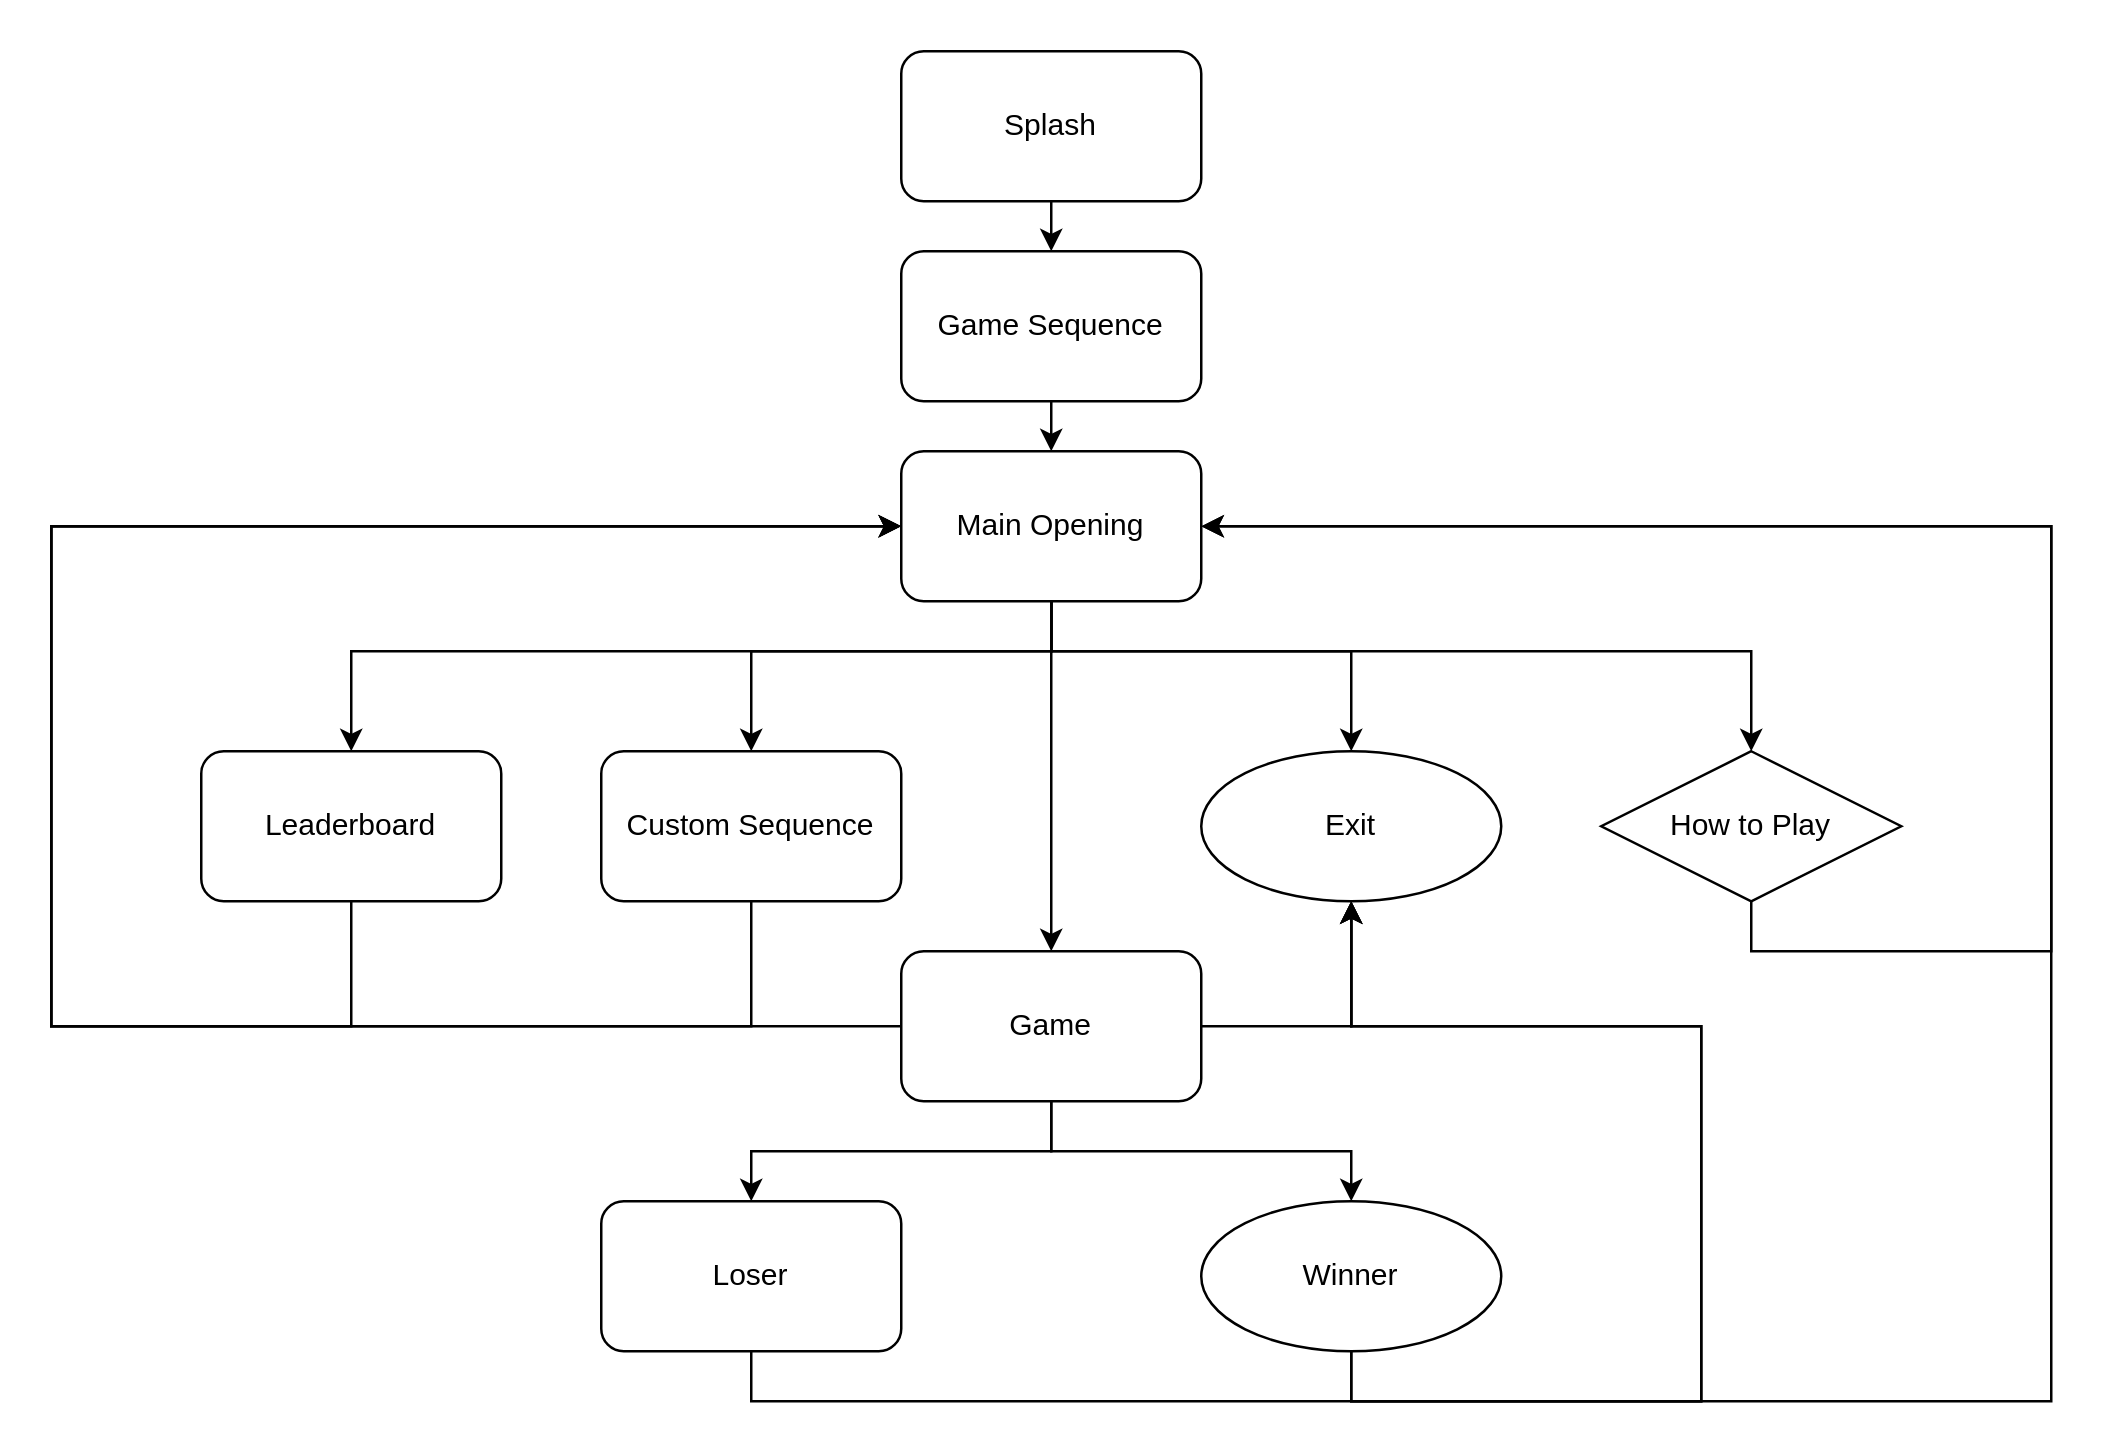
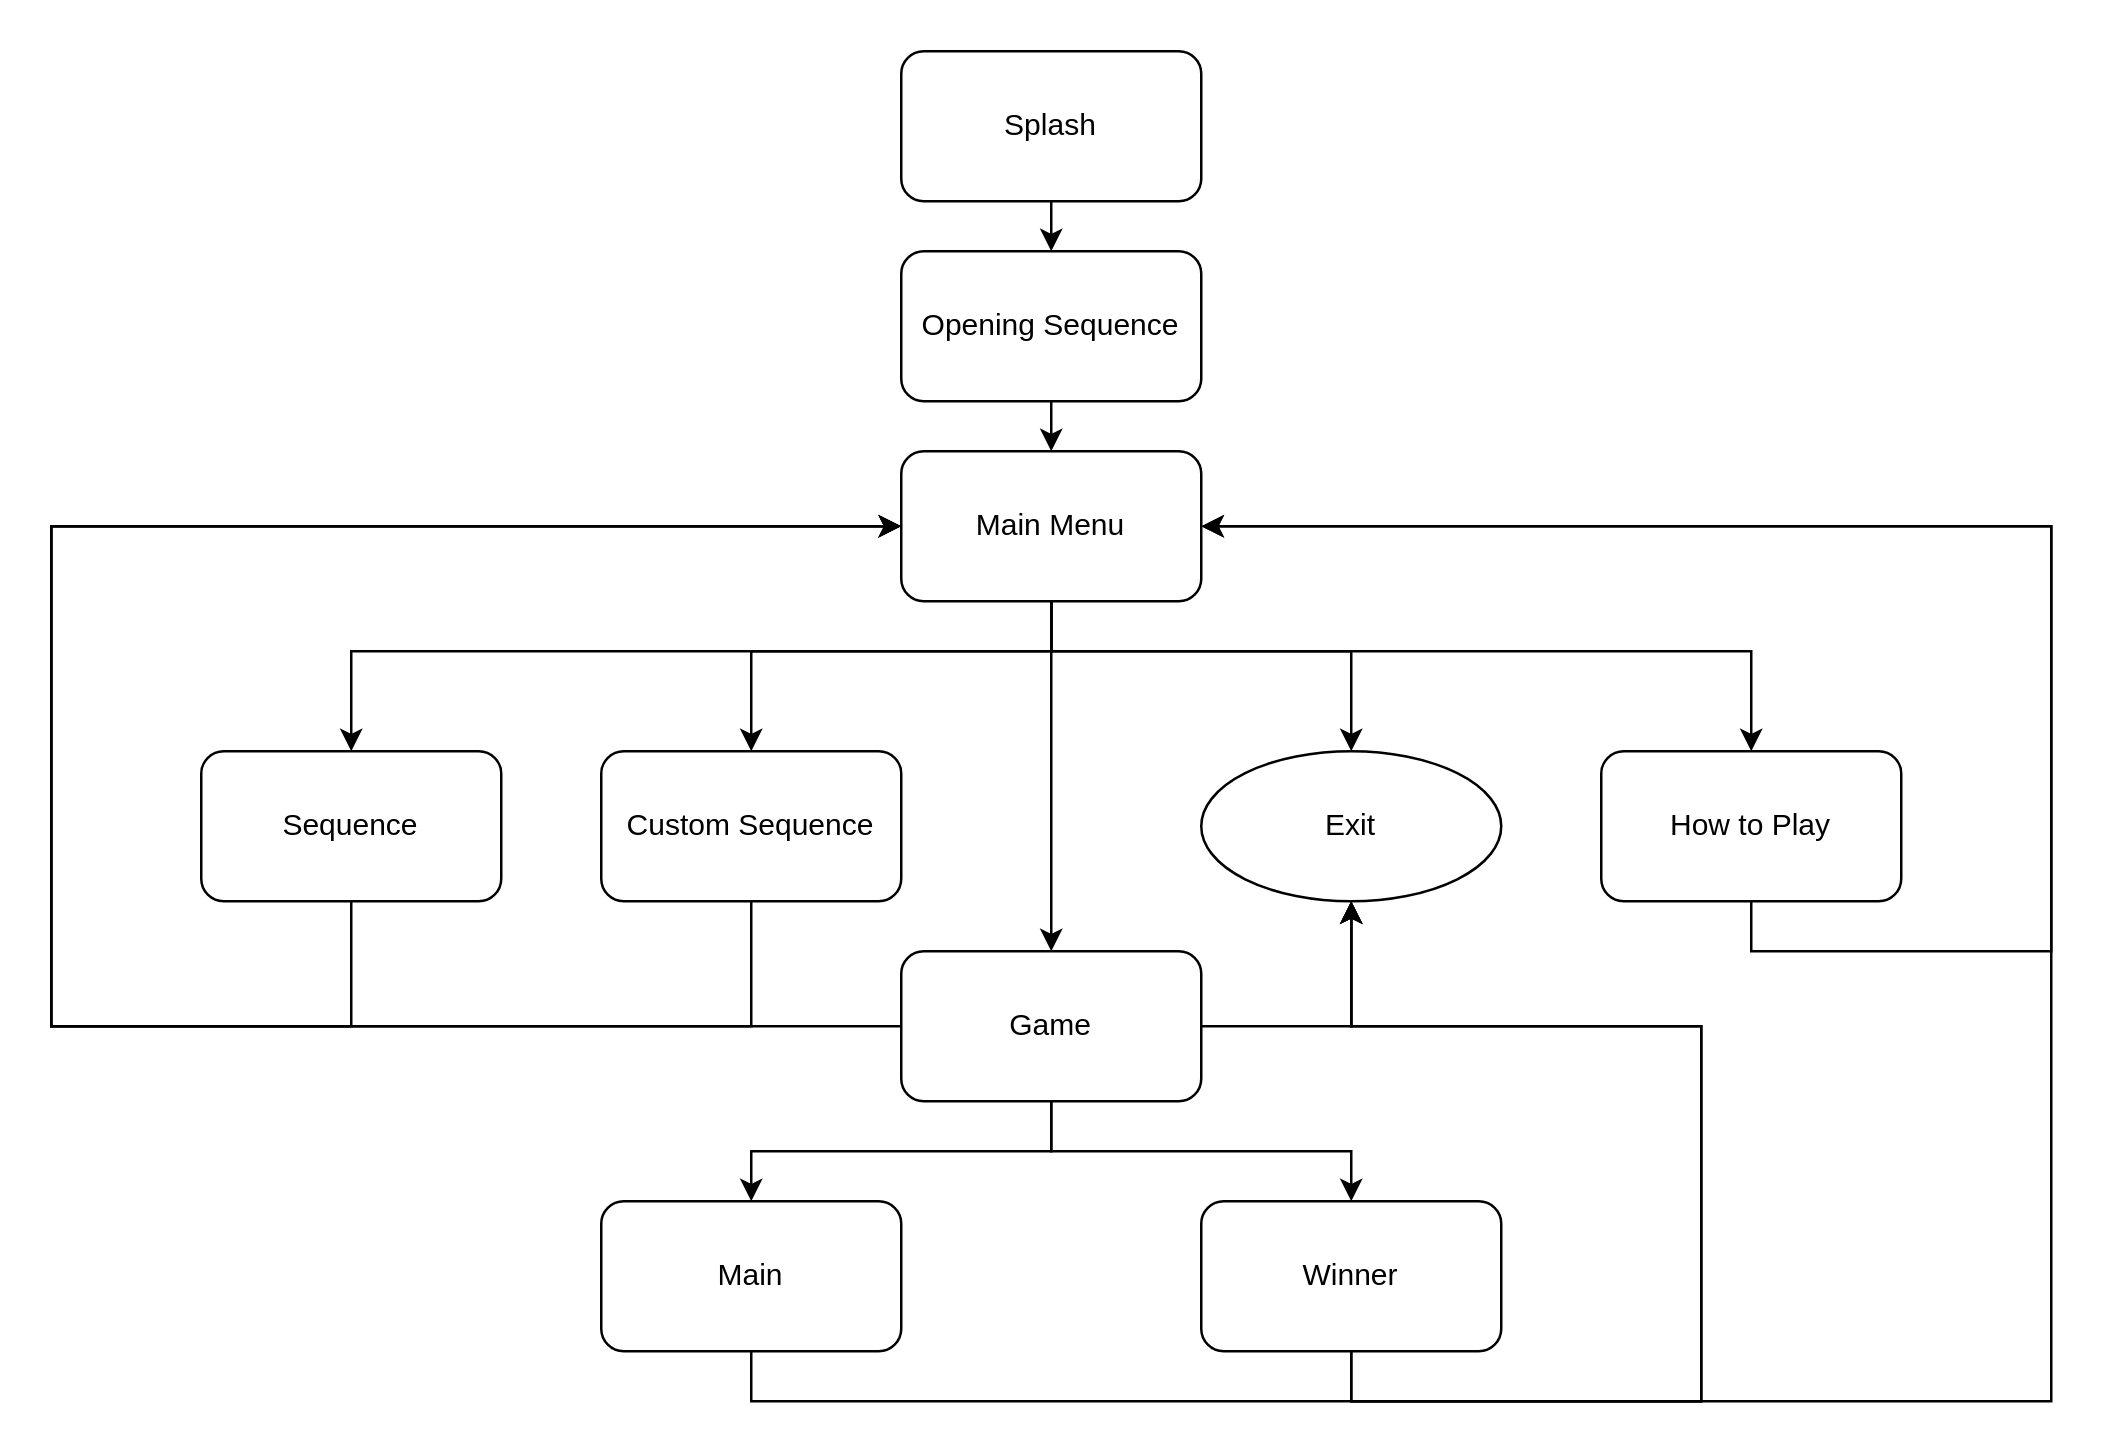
  <mxCell id="0" />
  <mxCell id="1" parent="0" />
  <mxCell id="2" style="edgeStyle=orthogonalEdgeStyle;rounded=0;orthogonalLoop=1;jettySize=auto;html=1;exitX=0.5;exitY=1;exitDx=0;exitDy=0;entryX=0.5;entryY=0;entryDx=0;entryDy=0;" parent="1" edge="1"><mxGeometry relative="1" as="geometry"><mxPoint x="420" y="80" as="sourcePoint" /><mxPoint x="420" y="100" as="targetPoint" /></mxGeometry></mxCell>
  <mxCell id="3" style="edgeStyle=orthogonalEdgeStyle;rounded=0;orthogonalLoop=1;jettySize=auto;html=1;exitX=0.5;exitY=1;exitDx=0;exitDy=0;entryX=0.5;entryY=0;entryDx=0;entryDy=0;" parent="1" target="9" edge="1"><mxGeometry relative="1" as="geometry"><mxPoint x="420" y="160" as="sourcePoint" /></mxGeometry></mxCell>
  <mxCell id="4" style="edgeStyle=orthogonalEdgeStyle;rounded=0;orthogonalLoop=1;jettySize=auto;html=1;exitX=0.5;exitY=1;exitDx=0;exitDy=0;entryX=0.5;entryY=0;entryDx=0;entryDy=0;" parent="1" source="9" target="11" edge="1"><mxGeometry relative="1" as="geometry"><Array as="points"><mxPoint x="420" y="260" /><mxPoint x="140" y="260" /></Array></mxGeometry></mxCell>
  <mxCell id="5" style="edgeStyle=orthogonalEdgeStyle;rounded=0;orthogonalLoop=1;jettySize=auto;html=1;exitX=0.5;exitY=1;exitDx=0;exitDy=0;entryX=0.5;entryY=0;entryDx=0;entryDy=0;" parent="1" source="9" edge="1"><mxGeometry relative="1" as="geometry"><mxPoint x="420" y="380" as="targetPoint" /></mxGeometry></mxCell>
  <mxCell id="6" style="edgeStyle=orthogonalEdgeStyle;rounded=0;orthogonalLoop=1;jettySize=auto;html=1;exitX=0.5;exitY=1;exitDx=0;exitDy=0;entryX=0.5;entryY=0;entryDx=0;entryDy=0;" parent="1" source="9" target="13" edge="1"><mxGeometry relative="1" as="geometry"><Array as="points"><mxPoint x="420" y="260" /><mxPoint x="300" y="260" /></Array></mxGeometry></mxCell>
  <mxCell id="7" style="edgeStyle=orthogonalEdgeStyle;rounded=0;orthogonalLoop=1;jettySize=auto;html=1;exitX=0.5;exitY=1;exitDx=0;exitDy=0;entryX=0.5;entryY=0;entryDx=0;entryDy=0;" parent="1" source="9" target="15" edge="1"><mxGeometry relative="1" as="geometry"><Array as="points"><mxPoint x="420" y="260" /><mxPoint x="700" y="260" /></Array></mxGeometry></mxCell>
  <mxCell id="8" style="edgeStyle=orthogonalEdgeStyle;rounded=0;orthogonalLoop=1;jettySize=auto;html=1;exitX=0.5;exitY=1;exitDx=0;exitDy=0;entryX=0.5;entryY=0;entryDx=0;entryDy=0;entryPerimeter=0;" parent="1" source="9" target="23" edge="1"><mxGeometry relative="1" as="geometry"><Array as="points"><mxPoint x="420" y="260" /><mxPoint x="540" y="260" /></Array></mxGeometry></mxCell>
- <mxCell id="9" value="Main Opening" style="rounded=1;whiteSpace=wrap;html=1;" parent="1" vertex="1"><mxGeometry x="360" y="180" width="120" height="60" as="geometry" /></mxCell>
+ <mxCell id="9" value="Main Menu" style="rounded=1;whiteSpace=wrap;html=1;" parent="1" vertex="1"><mxGeometry x="360" y="180" width="120" height="60" as="geometry" /></mxCell>
  <mxCell id="10" style="edgeStyle=orthogonalEdgeStyle;rounded=0;orthogonalLoop=1;jettySize=auto;html=1;exitX=0.5;exitY=1;exitDx=0;exitDy=0;entryX=0;entryY=0.5;entryDx=0;entryDy=0;" parent="1" source="11" target="9" edge="1"><mxGeometry relative="1" as="geometry"><Array as="points"><mxPoint x="140" y="410" /><mxPoint x="20" y="410" /><mxPoint x="20" y="210" /></Array></mxGeometry></mxCell>
- <mxCell id="11" value="Leaderboard" style="rounded=1;whiteSpace=wrap;html=1;" parent="1" vertex="1"><mxGeometry x="80" y="300" width="120" height="60" as="geometry" /></mxCell>
+ <mxCell id="11" value="Sequence" style="rounded=1;whiteSpace=wrap;html=1;" parent="1" vertex="1"><mxGeometry x="80" y="300" width="120" height="60" as="geometry" /></mxCell>
  <mxCell id="12" style="edgeStyle=orthogonalEdgeStyle;rounded=0;orthogonalLoop=1;jettySize=auto;html=1;exitX=0.5;exitY=1;exitDx=0;exitDy=0;entryX=0;entryY=0.5;entryDx=0;entryDy=0;" parent="1" source="13" target="9" edge="1"><mxGeometry relative="1" as="geometry"><Array as="points"><mxPoint x="300" y="410" /><mxPoint x="20" y="410" /><mxPoint x="20" y="210" /></Array></mxGeometry></mxCell>
  <mxCell id="13" value="Custom Sequence" style="rounded=1;whiteSpace=wrap;html=1;" parent="1" vertex="1"><mxGeometry x="240" y="300" width="120" height="60" as="geometry" /></mxCell>
  <mxCell id="14" style="edgeStyle=orthogonalEdgeStyle;rounded=0;orthogonalLoop=1;jettySize=auto;html=1;exitX=0.5;exitY=1;exitDx=0;exitDy=0;entryX=1;entryY=0.5;entryDx=0;entryDy=0;" parent="1" source="15" target="9" edge="1"><mxGeometry relative="1" as="geometry"><Array as="points"><mxPoint x="700" y="380" /><mxPoint x="820" y="380" /><mxPoint x="820" y="210" /></Array></mxGeometry></mxCell>
- <mxCell id="15" value="How to Play" style="rhombus;whiteSpace=wrap;html=1;" parent="1" vertex="1"><mxGeometry x="640" y="300" width="120" height="60" as="geometry" /></mxCell>
+ <mxCell id="15" value="How to Play" style="rounded=1;whiteSpace=wrap;html=1;" parent="1" vertex="1"><mxGeometry x="640" y="300" width="120" height="60" as="geometry" /></mxCell>
  <mxCell id="16" style="edgeStyle=orthogonalEdgeStyle;rounded=0;orthogonalLoop=1;jettySize=auto;html=1;exitX=0.5;exitY=1;exitDx=0;exitDy=0;" parent="1" source="18" edge="1"><mxGeometry relative="1" as="geometry"><mxPoint x="540" y="360" as="targetPoint" /><Array as="points"><mxPoint x="540" y="560" /><mxPoint x="680" y="560" /><mxPoint x="680" y="410" /><mxPoint x="540" y="410" /></Array></mxGeometry></mxCell>
  <mxCell id="17" style="edgeStyle=orthogonalEdgeStyle;rounded=0;orthogonalLoop=1;jettySize=auto;html=1;exitX=0.5;exitY=1;exitDx=0;exitDy=0;entryX=1;entryY=0.5;entryDx=0;entryDy=0;" parent="1" source="18" target="9" edge="1"><mxGeometry relative="1" as="geometry"><Array as="points"><mxPoint x="540" y="560" /><mxPoint x="820" y="560" /><mxPoint x="820" y="210" /></Array></mxGeometry></mxCell>
- <mxCell id="18" value="Winner" style="ellipse;whiteSpace=wrap;html=1;" parent="1" vertex="1"><mxGeometry x="480" y="480" width="120" height="60" as="geometry" /></mxCell>
+ <mxCell id="18" value="Winner" style="rounded=1;whiteSpace=wrap;html=1;" parent="1" vertex="1"><mxGeometry x="480" y="480" width="120" height="60" as="geometry" /></mxCell>
  <mxCell id="19" style="edgeStyle=orthogonalEdgeStyle;rounded=0;orthogonalLoop=1;jettySize=auto;html=1;exitX=1;exitY=0.5;exitDx=0;exitDy=0;entryX=0.5;entryY=1;entryDx=0;entryDy=0;entryPerimeter=0;" parent="1" target="23" edge="1"><mxGeometry relative="1" as="geometry"><mxPoint x="480" y="410" as="sourcePoint" /><Array as="points"><mxPoint x="540" y="410" /></Array></mxGeometry></mxCell>
  <mxCell id="20" style="edgeStyle=orthogonalEdgeStyle;rounded=0;orthogonalLoop=1;jettySize=auto;html=1;exitX=0;exitY=0.5;exitDx=0;exitDy=0;entryX=0;entryY=0.5;entryDx=0;entryDy=0;" parent="1" target="9" edge="1"><mxGeometry relative="1" as="geometry"><Array as="points"><mxPoint x="20" y="410" /><mxPoint x="20" y="210" /></Array><mxPoint x="360" y="410" as="sourcePoint" /></mxGeometry></mxCell>
  <mxCell id="21" style="edgeStyle=orthogonalEdgeStyle;rounded=0;orthogonalLoop=1;jettySize=auto;html=1;exitX=0.5;exitY=1;exitDx=0;exitDy=0;entryX=0.5;entryY=0;entryDx=0;entryDy=0;" parent="1" target="26" edge="1"><mxGeometry relative="1" as="geometry"><mxPoint x="420" y="440" as="sourcePoint" /><Array as="points"><mxPoint x="420" y="460" /><mxPoint x="300" y="460" /></Array></mxGeometry></mxCell>
  <mxCell id="22" style="edgeStyle=orthogonalEdgeStyle;rounded=0;orthogonalLoop=1;jettySize=auto;html=1;exitX=0.5;exitY=1;exitDx=0;exitDy=0;entryX=0.5;entryY=0;entryDx=0;entryDy=0;" parent="1" target="18" edge="1"><mxGeometry relative="1" as="geometry"><mxPoint x="420" y="440" as="sourcePoint" /><Array as="points"><mxPoint x="420" y="460" /><mxPoint x="540" y="460" /></Array></mxGeometry></mxCell>
  <mxCell id="23" value="Exit" style="strokeWidth=1;html=1;shape=mxgraph.flowchart.start_1;whiteSpace=wrap;" parent="1" vertex="1"><mxGeometry x="480" y="300" width="120" height="60" as="geometry" /></mxCell>
  <mxCell id="24" value="Splash" style="rounded=1;whiteSpace=wrap;html=1;" parent="1" vertex="1"><mxGeometry x="360" y="20" width="120" height="60" as="geometry" /></mxCell>
  <mxCell id="25" style="edgeStyle=orthogonalEdgeStyle;rounded=0;orthogonalLoop=1;jettySize=auto;html=1;exitX=0.5;exitY=1;exitDx=0;exitDy=0;entryX=0.5;entryY=1;entryDx=0;entryDy=0;entryPerimeter=0;" parent="1" source="26" target="23" edge="1"><mxGeometry relative="1" as="geometry"><Array as="points"><mxPoint x="300" y="560" /><mxPoint x="680" y="560" /><mxPoint x="680" y="410" /><mxPoint x="540" y="410" /></Array></mxGeometry></mxCell>
- <mxCell id="26" value="Loser" style="rounded=1;whiteSpace=wrap;html=1;" parent="1" vertex="1"><mxGeometry x="240" y="480" width="120" height="60" as="geometry" /></mxCell>
- <mxCell id="27" value="Game Sequence" style="rounded=1;whiteSpace=wrap;html=1;" parent="1" vertex="1"><mxGeometry x="360" y="100" width="120" height="60" as="geometry" /></mxCell>
+ <mxCell id="26" value="Main" style="rounded=1;whiteSpace=wrap;html=1;" parent="1" vertex="1"><mxGeometry x="240" y="480" width="120" height="60" as="geometry" /></mxCell>
+ <mxCell id="27" value="Opening Sequence" style="rounded=1;whiteSpace=wrap;html=1;" parent="1" vertex="1"><mxGeometry x="360" y="100" width="120" height="60" as="geometry" /></mxCell>
  <mxCell id="28" value="Game" style="rounded=1;whiteSpace=wrap;html=1;" parent="1" vertex="1"><mxGeometry x="360" y="380" width="120" height="60" as="geometry" /></mxCell>
